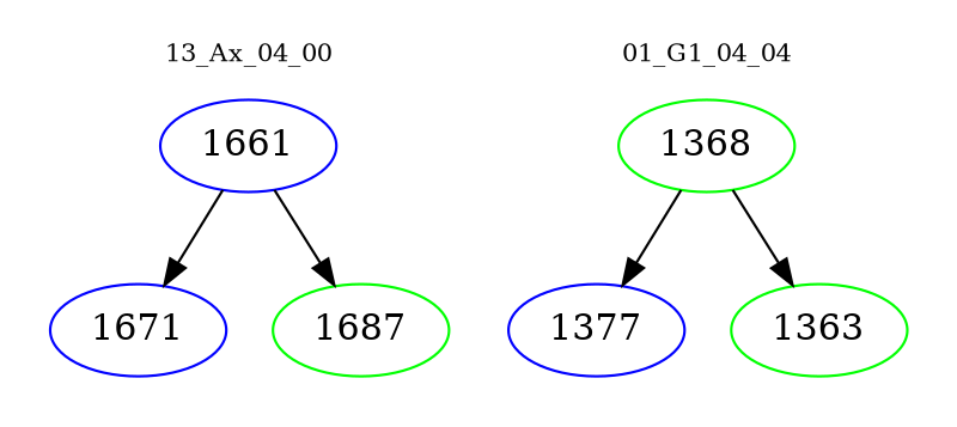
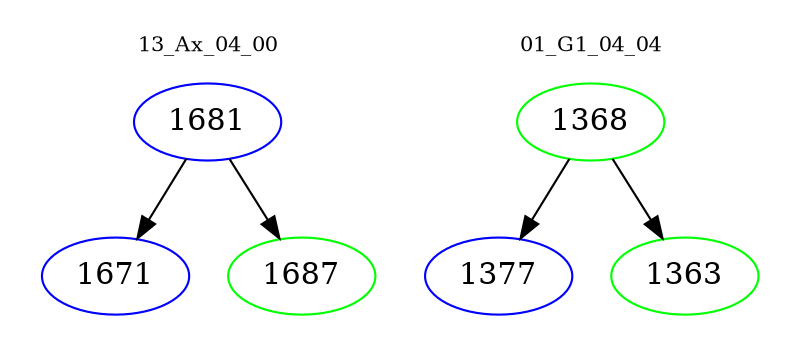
  digraph {
    node [color=blue]
    edge [color=black]
-   n1 [label=1661]
+   n1 [label=1681]
    n2 [label=1671]
    n3 [color=green label=1687]
    n4 [color=green label=1368]
    n5 [label=1377]
    n6 [color=green label=1363]
    subgraph cluster_1 {
      color=white
      fontsize=10
      label="13_Ax_04_00"
      n1
      n2
      n3
    }
    subgraph cluster_2 {
      color=white
      fontsize=10
      label="01_G1_04_04"
      n4
      n5
      n6
    }
    n1 -> n2
    n1 -> n3
    n4 -> n5
    n4 -> n6
  }
